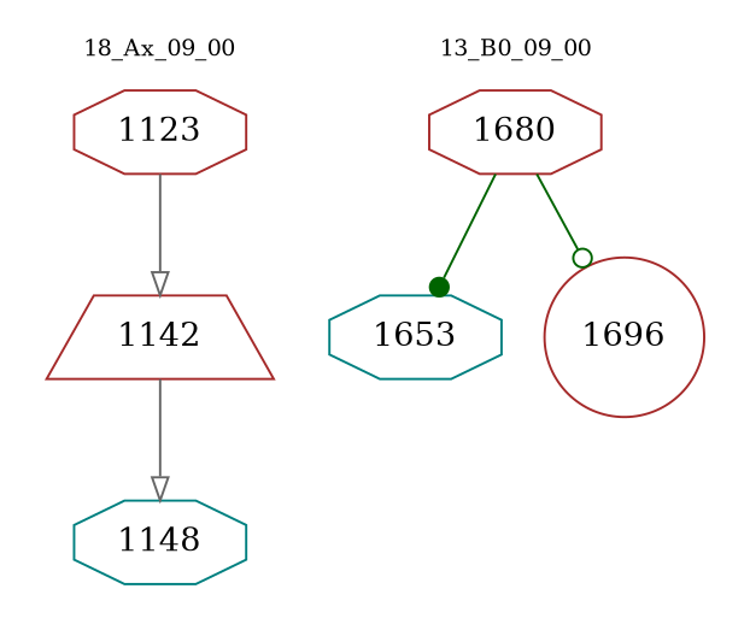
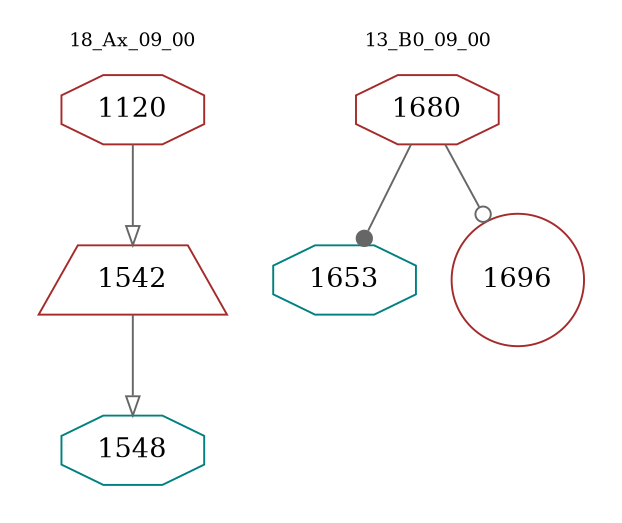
  digraph {
    node [color=brown shape=octagon]
    edge [arrowhead=onormal color=gray40]
-   n1 [label=1142 shape=trapezium]
-   n2 [color=teal label=1148]
-   n3 [label=1123]
+   n1 [label=1542 shape=trapezium]
+   n2 [color=teal label=1548]
+   n3 [label=1120]
    n4 [label=1680]
    n5 [color=teal label=1653]
    n6 [label=1696 shape=circle]
    subgraph cluster_1 {
      color=white
      fontsize=10
      label="18_Ax_09_00"
      n1
      n2
      n3
    }
    subgraph cluster_2 {
      color=white
      fontsize=10
      label="13_B0_09_00"
      n4
      n5
      n6
    }
    n1 -> n2
    n3 -> n1
-   n4 -> n5 [arrowhead=dot color=darkgreen]
-   n4 -> n6 [arrowhead=odot color=darkgreen]
+   n4 -> n5 [arrowhead=dot]
+   n4 -> n6 [arrowhead=odot]
  }
